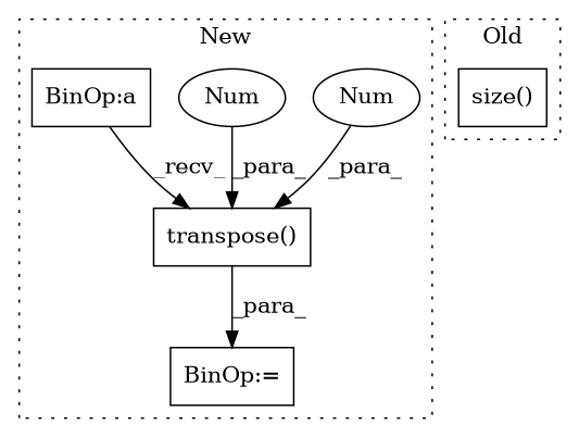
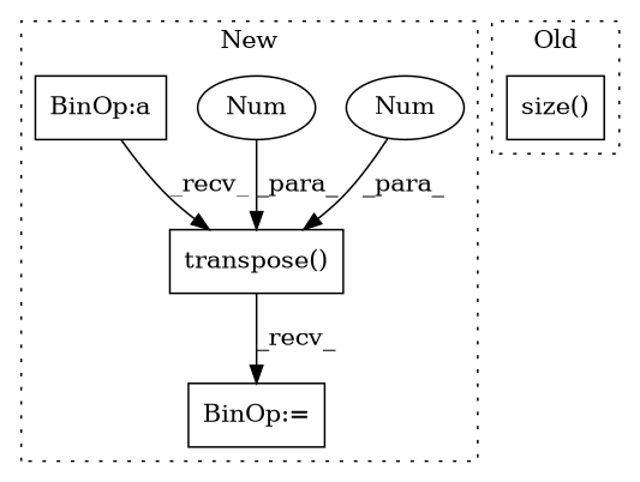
  digraph {
    node [a=75 l=1 shape=box]
    n1 [l="49,1" label="transpose()" s="3460,3513"]
    n2 [a=76 label=Num s=3509 shape=ellipse]
    n3 [a=76 label=Num s=3512 shape=ellipse]
    n4 [a=68 l=3 label="BinOp:=" s=3973]
    n5 [a=82 l=3 label="BinOp:a" s=3298]
    n6 [l="7,1" label="size()" s="3271,3279"]
    subgraph cluster_1 {
      label=New
      style=dotted
      n1
      n2
      n3
      n4
      n5
    }
    subgraph cluster_2 {
      label=Old
      style=dotted
      n6
    }
-   n1 -> n4 [label=_para_]
+   n1 -> n4 [label=_recv_]
    n2 -> n1 [label=_para_]
    n3 -> n1 [label=_para_]
    n5 -> n1 [label=_recv_]
  }
